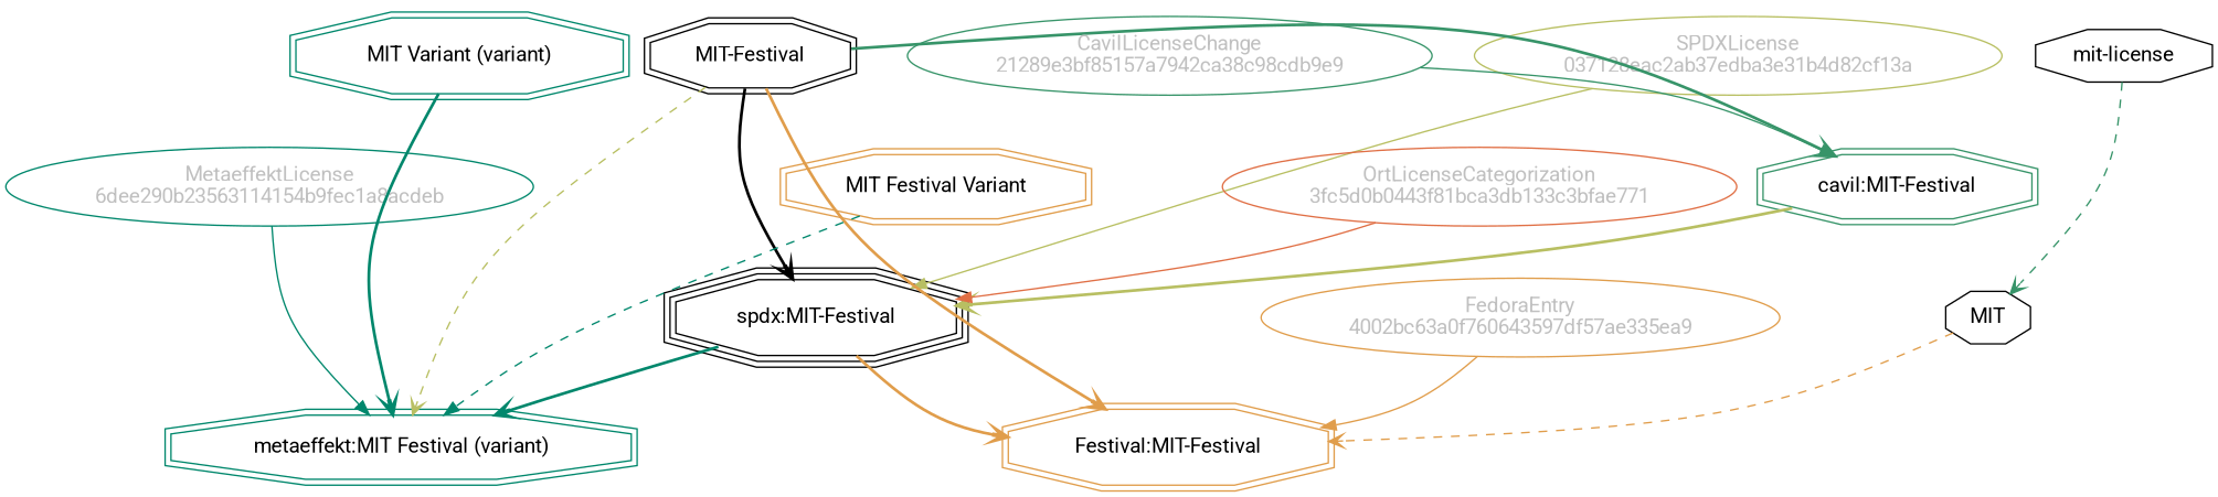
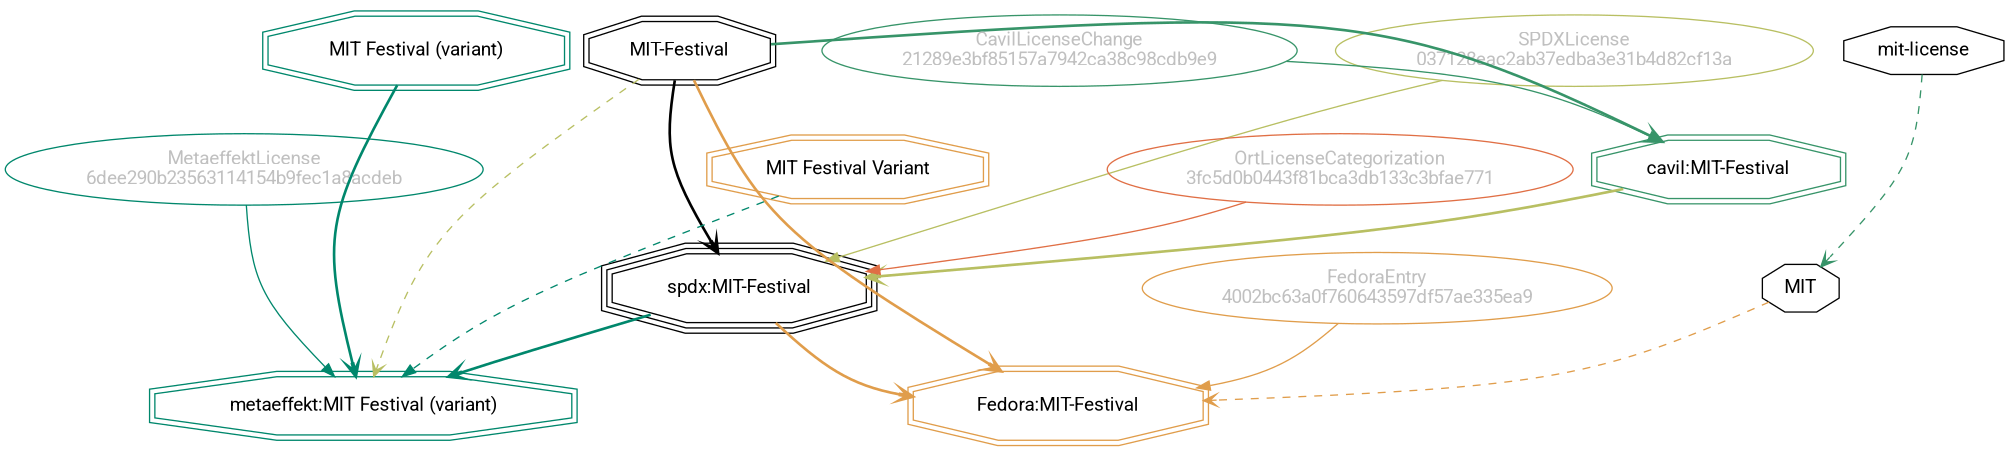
  strict digraph {
    fontname=Roboto
    splines=curved
    node [fontname=Roboto shape=doubleoctagon]
    edge [color="#e09d4b" fontname=Roboto weight=0.5 arrowhead=vee style=bold]
    n1 [color="#b8bf62" fillcolor="beige;1" fontcolor=gray label="SPDXLicense\n037128eac2ab37edba3e31b4d82cf13a" shape=ellipse]
    n2 [label="spdx:MIT-Festival" shape=tripleoctagon]
-   n3 [color="#e09d4b" label="Festival:MIT-Festival"]
+   n3 [color="#e09d4b" label="Fedora:MIT-Festival"]
    n4 [color="#00876c" label="metaeffekt:MIT Festival (variant)"]
    n5 [label="MIT-Festival"]
    n6 [color="#379469" label="cavil:MIT-Festival"]
    n7 [color="#e09d4b" label="MIT Festival Variant"]
    n8 [label=MIT shape=octagon]
    n9 [color="#e09d4b" fillcolor="beige;1" fontcolor=gray label="FedoraEntry\n4002bc63a0f760643597df57ae335ea9" shape=ellipse]
    n10 [label="mit-license" shape=octagon]
    n11 [color="#e06f45" fillcolor="beige;1" fontcolor=gray label="OrtLicenseCategorization\n3fc5d0b0443f81bca3db133c3bfae771" shape=ellipse]
    n12 [color="#379469" fillcolor="beige;1" fontcolor=gray label="CavilLicenseChange\n21289e3bf85157a7942ca38c98cdb9e9" shape=ellipse]
    n13 [color="#00876c" fillcolor="beige;1" fontcolor=gray label="MetaeffektLicense\n6dee290b23563114154b9fec1a8acdeb" shape=ellipse]
-   n14 [color="#00876c" label="MIT Variant (variant)"]
+   n14 [color="#00876c" label="MIT Festival (variant)"]
    n1 -> n2 [color="#b8bf62" arrowhead="" style=""]
    n2 -> n3 [weight=0.7]
    n2 -> n4 [color="#00876c" weight=0.7]
    n5 -> n2 [weight=0.7 color=""]
    n5 -> n3 [weight=0.7]
    n5 -> n4 [color="#b8bf62" style=dashed]
    n5 -> n6 [color="#379469" weight=0.7]
    n6 -> n2 [color="#b8bf62" weight=0.7]
    n7 -> n4 [arrowhead=normal color="#00876c" style=dashed]
    n8 -> n3 [style=dashed]
    n9 -> n3 [arrowhead="" style=""]
    n10 -> n8 [color="#379469" style=dashed]
    n11 -> n2 [color="#e06f45" arrowhead="" style=""]
    n12 -> n6 [color="#379469" arrowhead="" style=""]
    n13 -> n4 [color="#00876c" arrowhead="" style=""]
    n14 -> n4 [color="#00876c" weight=0.7]
  }
